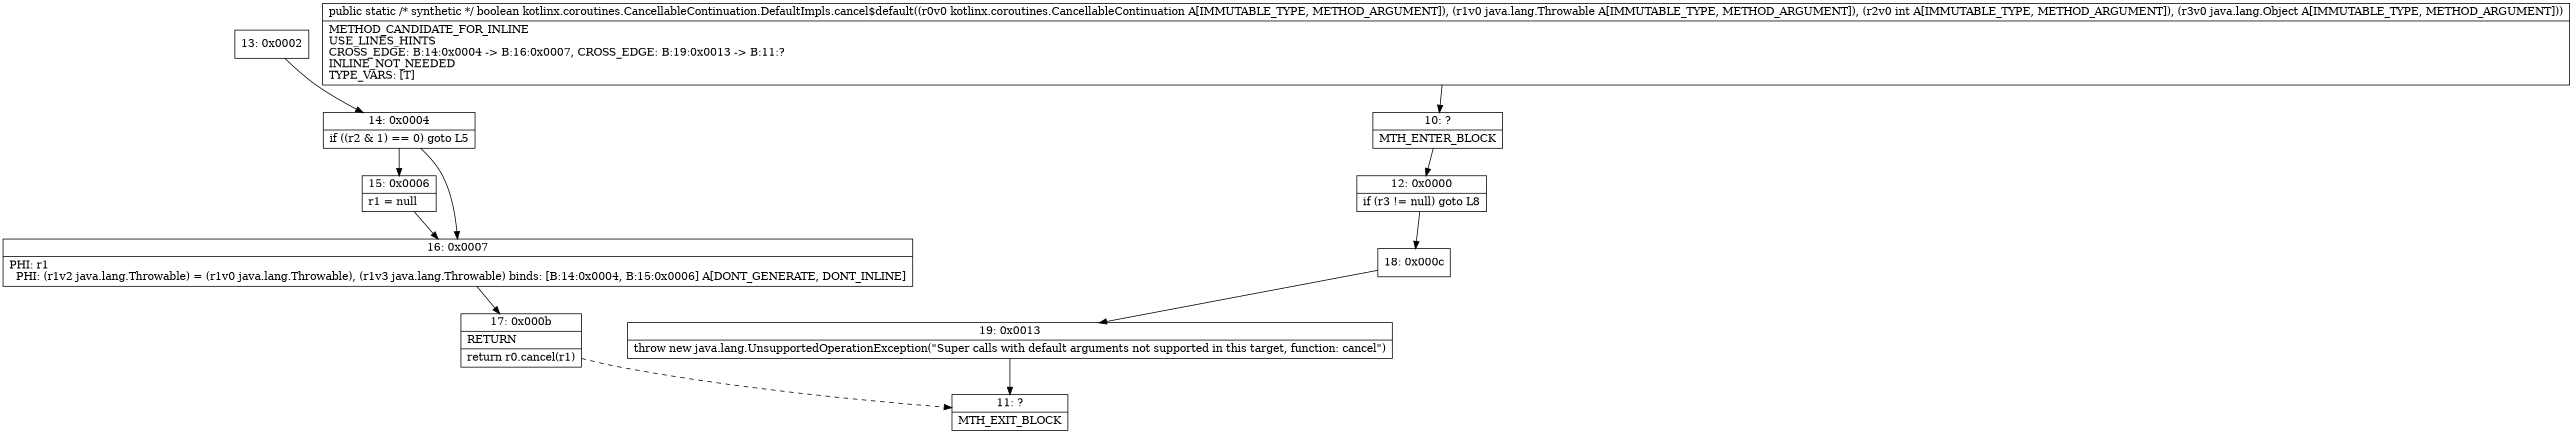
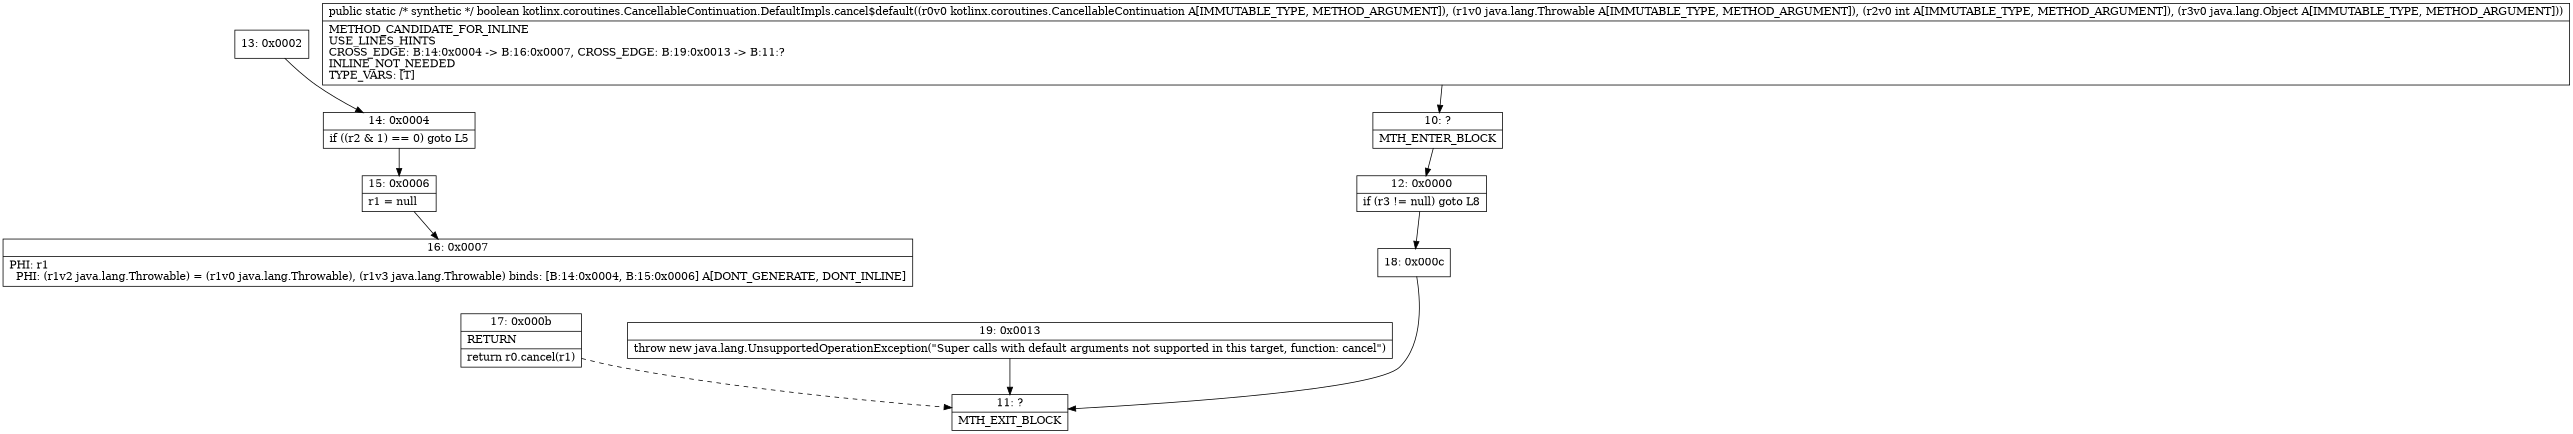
  digraph {
    node [shape=record]
    n1 [label="{10\:\ ?|MTH_ENTER_BLOCK\l}"]
    n2 [label="{12\:\ 0x0000|if (r3 != null) goto L8\l}"]
    n3 [label="{18\:\ 0x000c}"]
    n4 [label="{13\:\ 0x0002}"]
    n5 [label="{14\:\ 0x0004|if ((r2 & 1) == 0) goto L5\l}"]
    n6 [label="{19\:\ 0x0013|throw new java.lang.UnsupportedOperationException(\"Super calls with default arguments not supported in this target, function: cancel\")\l}"]
    n7 [label="{15\:\ 0x0006|r1 = null\l}"]
    n8 [label="{16\:\ 0x0007|PHI: r1 \l  PHI: (r1v2 java.lang.Throwable) = (r1v0 java.lang.Throwable), (r1v3 java.lang.Throwable) binds: [B:14:0x0004, B:15:0x0006] A[DONT_GENERATE, DONT_INLINE]\l}"]
    n9 [label="{17\:\ 0x000b|RETURN\l|return r0.cancel(r1)\l}"]
    n10 [label="{11\:\ ?|MTH_EXIT_BLOCK\l}"]
    n11 [label="{public static \/* synthetic *\/ boolean kotlinx.coroutines.CancellableContinuation.DefaultImpls.cancel$default((r0v0 kotlinx.coroutines.CancellableContinuation A[IMMUTABLE_TYPE, METHOD_ARGUMENT]), (r1v0 java.lang.Throwable A[IMMUTABLE_TYPE, METHOD_ARGUMENT]), (r2v0 int A[IMMUTABLE_TYPE, METHOD_ARGUMENT]), (r3v0 java.lang.Object A[IMMUTABLE_TYPE, METHOD_ARGUMENT]))  | METHOD_CANDIDATE_FOR_INLINE\lUSE_LINES_HINTS\lCROSS_EDGE: B:14:0x0004 \-\> B:16:0x0007, CROSS_EDGE: B:19:0x0013 \-\> B:11:?\lINLINE_NOT_NEEDED\lTYPE_VARS: [T]\l}"]
    n1 -> n2
    n2 -> n3
-   n3 -> n6
+   n3 -> n10
    n4 -> n5
    n5 -> n7 [style=solid]
-   n5 -> n8
    n6 -> n10
    n7 -> n8
-   n8 -> n9
    n9 -> n10 [style=dashed]
    n11 -> n1
  }
